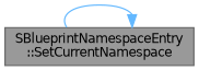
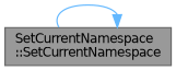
  digraph {
    rankdir=LR
-   n1 [color=gray40 fillcolor=grey60 fontcolor=black fontname=Helvetica fontsize=10 height=0.2 label="SBlueprintNamespaceEntry\l::SetCurrentNamespace" shape=box style=filled width=0.4]
+   n1 [color=gray40 fillcolor=grey60 fontcolor=black fontname=Helvetica fontsize=10 height=0.2 label="SetCurrentNamespace\l::SetCurrentNamespace" shape=box style=filled width=0.4]
    n1 -> n1 [color=steelblue1 fontname=Helvetica fontsize=10 labelfontname=Helvetica labelfontsize=10 style=solid]
  }
